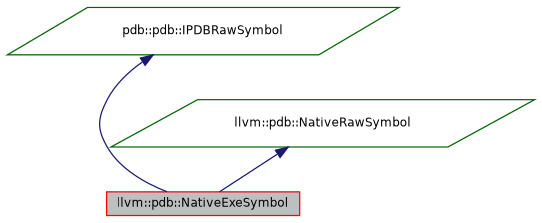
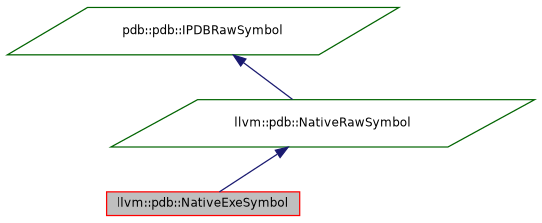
  digraph {
    node [color=darkgreen fontname=Helvetica fontsize=10 shape=parallelogram]
    edge [color=midnightblue dir=back fontname=Helvetica fontsize=10 labelfontname=Helvetica labelfontsize=10 style=solid]
    n1 [color=red fillcolor=grey75 fontcolor=black height=0.2 label="llvm::pdb::NativeExeSymbol" shape=box style=filled width=0.4]
    n2 [height=0.2 label="llvm::pdb::NativeRawSymbol" width=0.4]
    n3 [height=0.2 label="pdb::pdb::IPDBRawSymbol" width=0.4]
    n2 -> n1
-   n3 -> n1
+   n3 -> n2
  }
